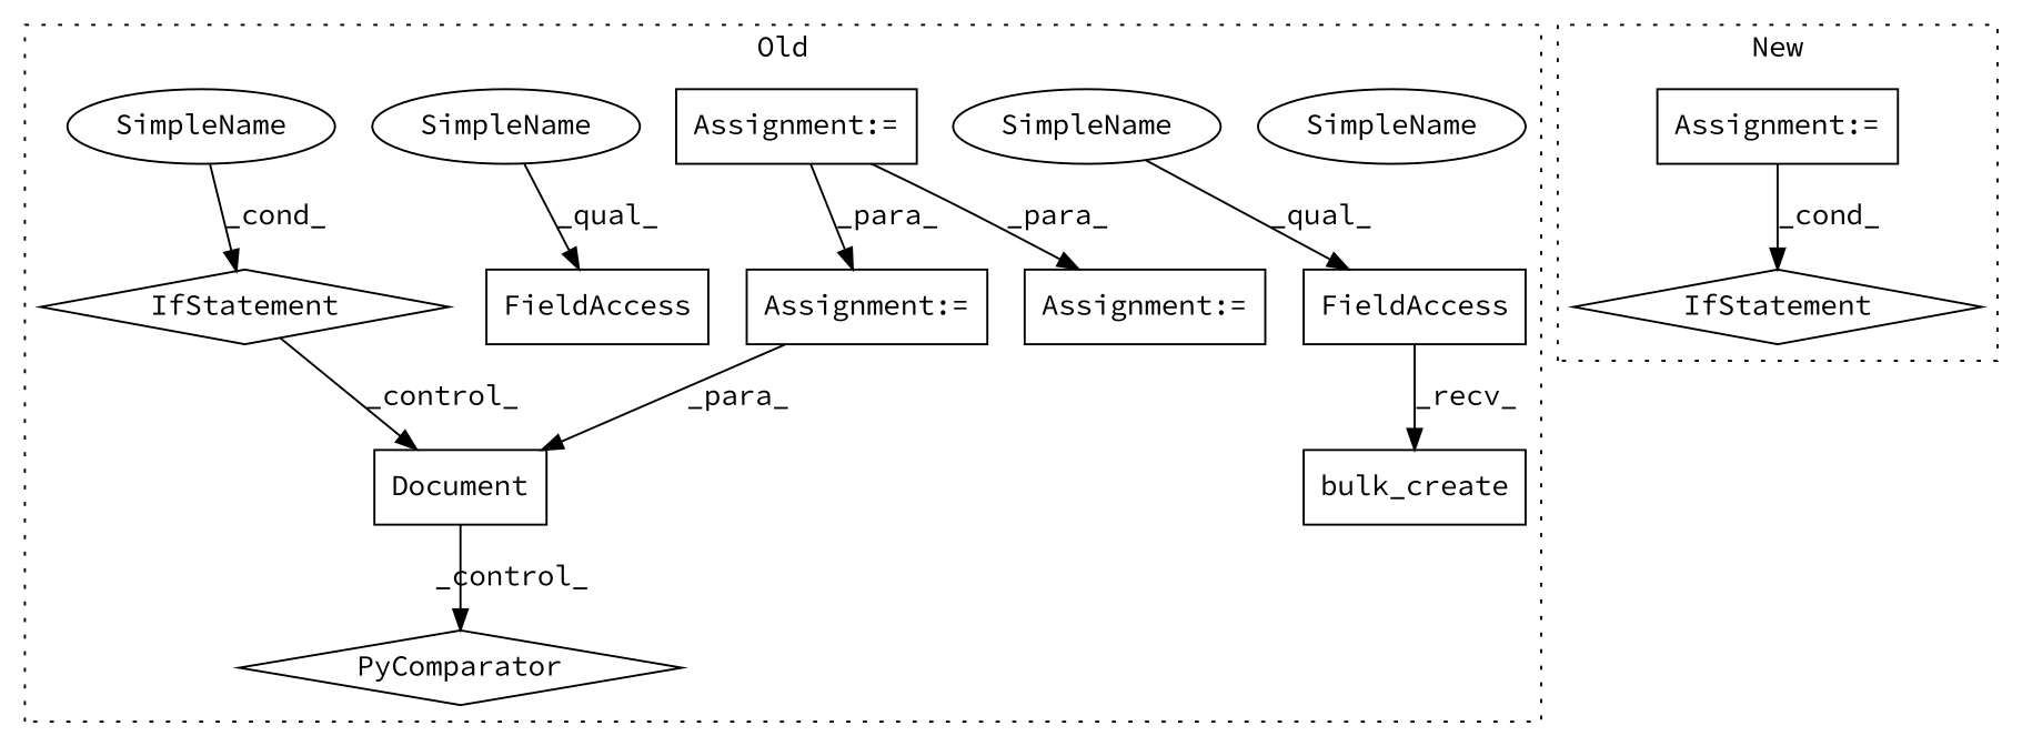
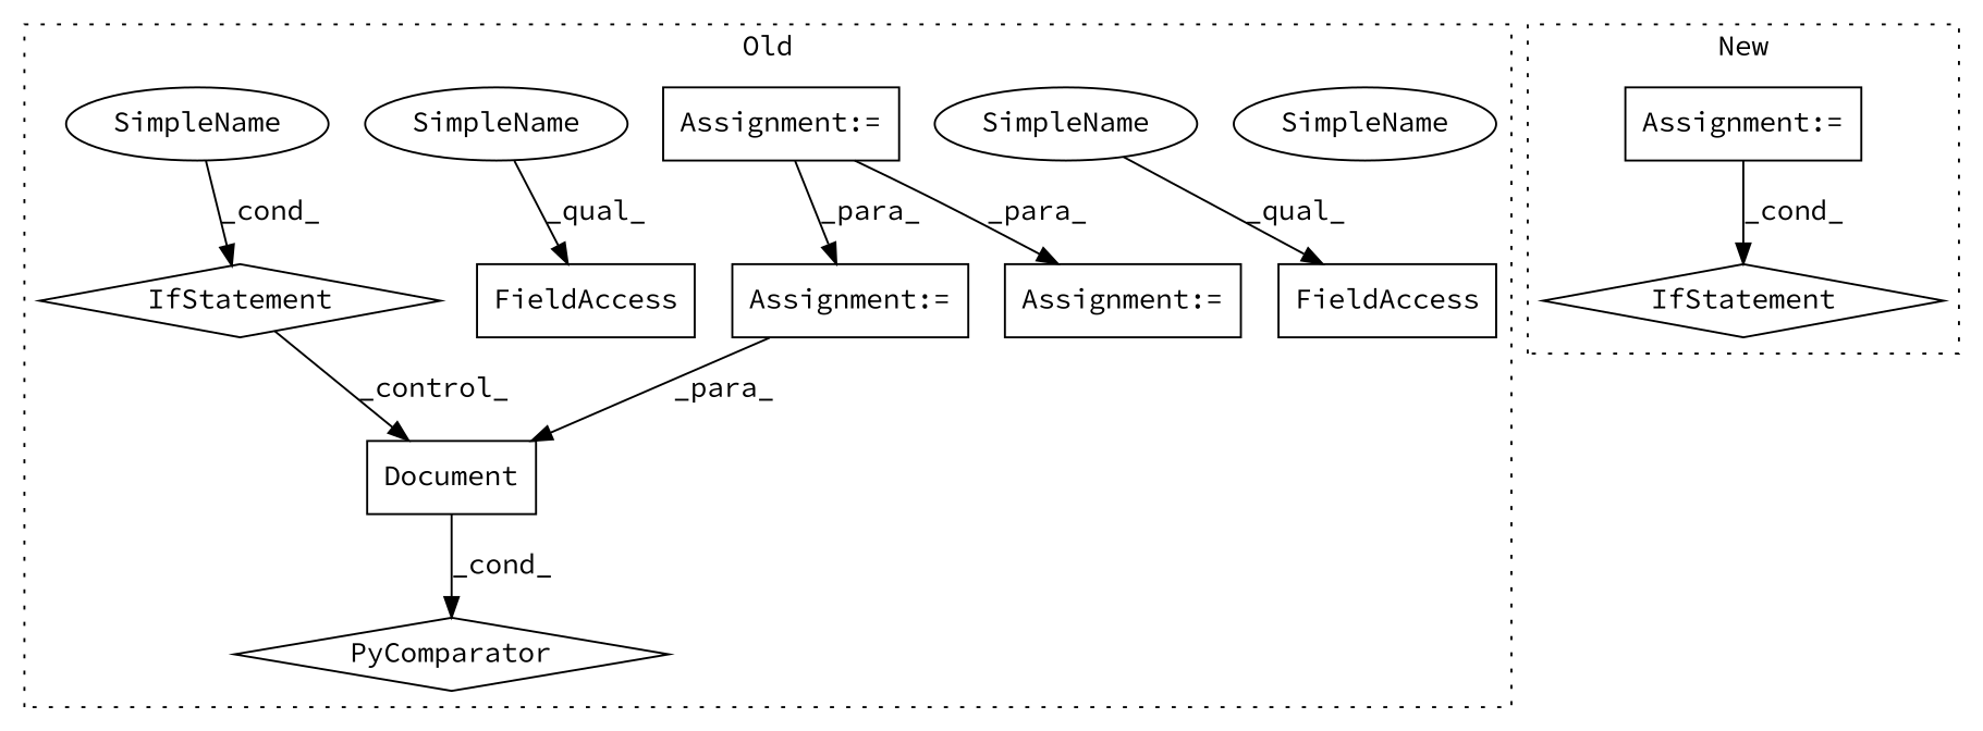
  digraph {
    fontname="Source Code Pro"
    node [a=42 fontname="Source Code Pro" l=28 s=2503 shape=box]
    edge [fontname="Source Code Pro"]
-   n1 [a=32 l="29,-5" label=bulk_create s="2364,2539"]
    n2 [a=32 l="9,1" label=Document s="2393,2422"]
    n3 [a=22 l=16 label=FieldAccess s=2347]
    n4 [a=25 label=IfStatement shape=diamond]
    n5 [l=5 label=SimpleName s=2526 shape=ellipse]
    n6 [a=113 label=PyComparator shape=diamond]
    n7 [a=22 l=16 label=FieldAccess s=2604]
    n8 [a=7 l=1 label="Assignment:=" s=2224]
    n9 [a=7 l=1 label="Assignment:=" s=2570]
    n10 [a=7 label="Assignment:="]
    n11 [l=8 label=SimpleName s=2604 shape=ellipse]
    n12 [l=8 label=SimpleName s=2347 shape=ellipse]
    n13 [l=5 label=SimpleName s=2526 shape=ellipse]
    n14 [a=25 l="4,2" label=IfStatement s="5278,5288" shape=diamond]
    n15 [a=7 l=1 label="Assignment:=" s=5014]
    subgraph cluster_1 {
      label=Old
      style=dotted
-     n1
      n2
      n3
      n4
      n5
      n6
      n7
      n8
      n9
      n10
      n11
      n12
      n13
    }
    subgraph cluster_2 {
      label=New
      style=dotted
      n14
      n15
    }
-   n2 -> n6 [label=_control_]
-   n3 -> n1 [label=_recv_]
+   n2 -> n6 [label=_cond_]
    n4 -> n2 [label=_control_]
    n8 -> n9 [label=_para_]
    n8 -> n10 [label=_para_]
    n10 -> n2 [label=_para_]
    n11 -> n7 [label=_qual_]
    n12 -> n3 [label=_qual_]
    n13 -> n4 [label=_cond_]
    n15 -> n14 [label=_cond_]
  }
